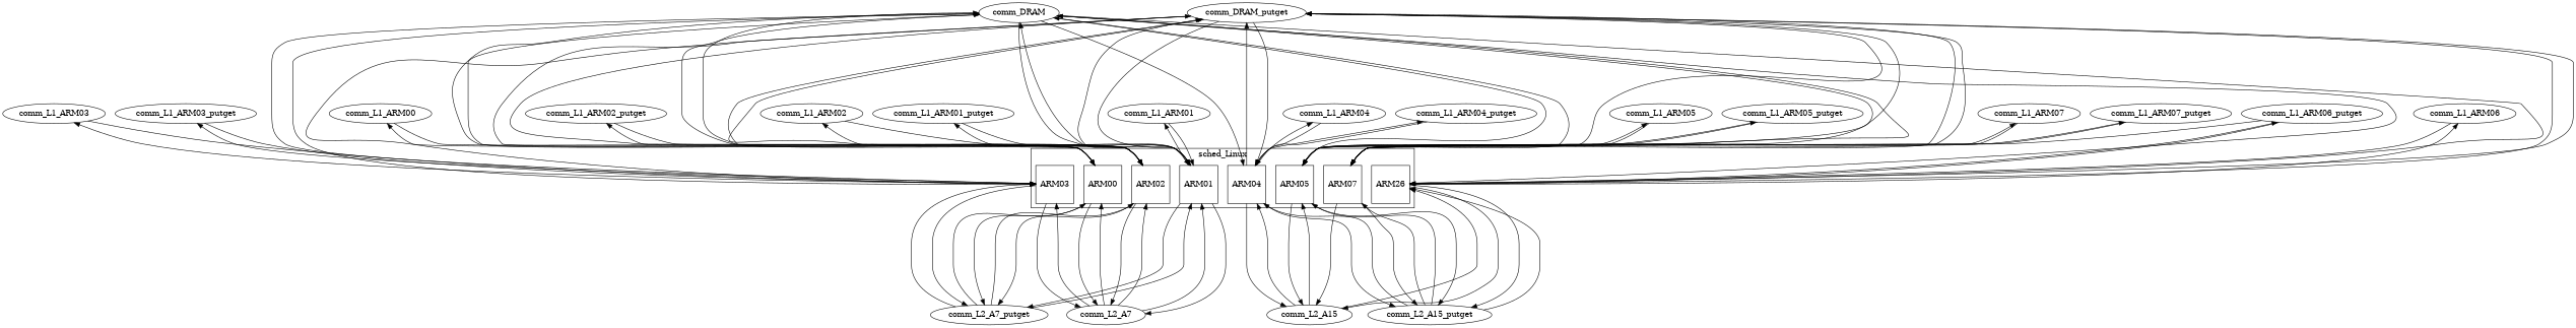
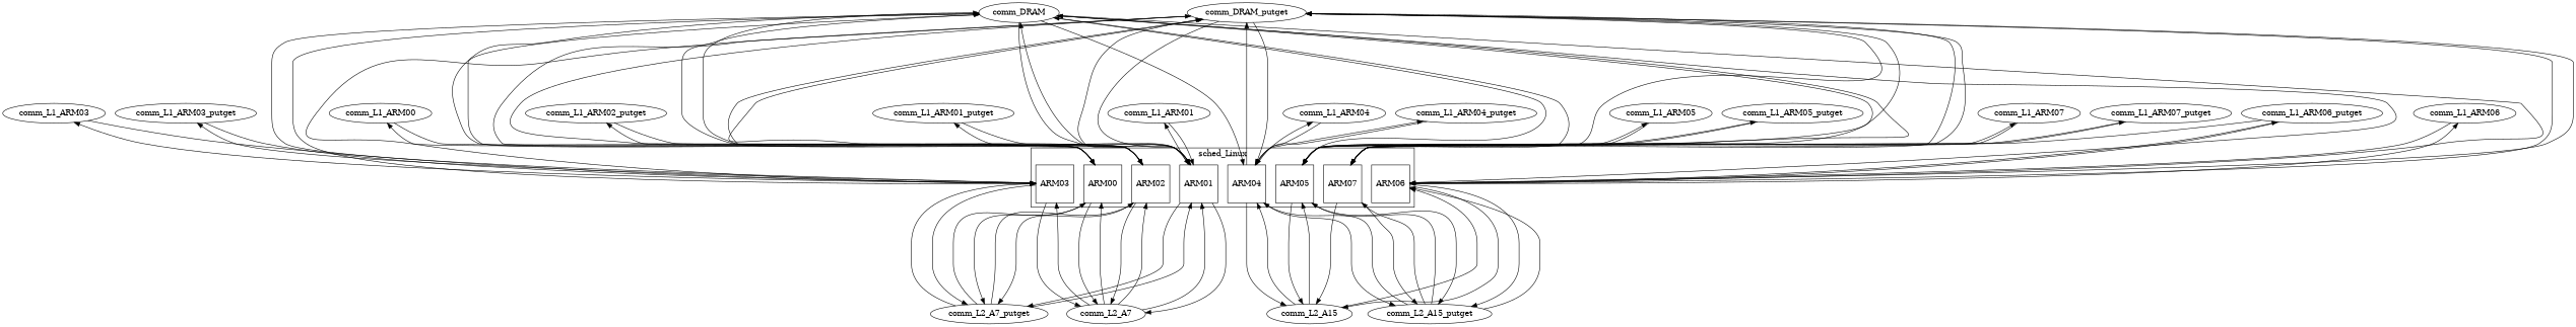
  strict digraph {
    edge [minlen=5.1588830833596715]
    n1 [label=ARM00 shape=square]
    n2 [label=ARM01 shape=square]
    n3 [label=ARM02 shape=square]
    n4 [label=ARM03 shape=square]
    n5 [label=ARM04 shape=square]
    n6 [label=ARM05 shape=square]
-   n7 [label=ARM26 shape=square]
+   n7 [label=ARM06 shape=square]
    n8 [label=ARM07 shape=square]
    n9 [label=comm_L1_ARM00]
    n10 [label=comm_L2_A7]
    n11 [label=comm_L2_A7_putget]
    n12 [label=comm_DRAM]
    n13 [label=comm_DRAM_putget]
    n14 [label=comm_L1_ARM01]
    n15 [label=comm_L1_ARM01_putget]
-   n16 [label=comm_L1_ARM02]
    n17 [label=comm_L1_ARM02_putget]
    n18 [label=comm_L1_ARM03]
    n19 [label=comm_L1_ARM03_putget]
    n20 [label=comm_L1_ARM04]
    n21 [label=comm_L1_ARM04_putget]
    n22 [label=comm_L2_A15]
    n23 [label=comm_L2_A15_putget]
    n24 [label=comm_L1_ARM05]
    n25 [label=comm_L1_ARM05_putget]
    n26 [label=comm_L1_ARM06]
    n27 [label=comm_L1_ARM06_putget]
    n28 [label=comm_L1_ARM07]
    n29 [label=comm_L1_ARM07_putget]
    subgraph cluster_1 {
      label=sched_Linux
      n1
      n2
      n3
      n4
      n5
      n6
      n7
      n8
    }
    n1 -> n9 [minlen=2.386294361119891]
    n1 -> n10
    n1 -> n11
    n1 -> n12 [minlen=6.545177444479562]
    n1 -> n13 [minlen=6.545177444479562]
    n2 -> n10
    n2 -> n11
    n2 -> n12 [minlen=6.545177444479562]
    n2 -> n13 [minlen=6.545177444479562]
    n2 -> n14 [minlen=2.386294361119891]
    n2 -> n15 [minlen=2.386294361119891]
    n3 -> n10
    n3 -> n11
    n3 -> n12 [minlen=6.545177444479562]
    n3 -> n13 [minlen=6.545177444479562]
-   n3 -> n16 [minlen=2.386294361119891]
    n3 -> n17 [minlen=2.386294361119891]
    n4 -> n10
    n4 -> n11
    n4 -> n12 [minlen=6.545177444479562]
    n4 -> n18 [minlen=2.386294361119891]
    n4 -> n19 [minlen=2.386294361119891]
    n5 -> n13 [minlen=6.545177444479562]
    n5 -> n20 [minlen=2.386294361119891]
    n5 -> n21 [minlen=2.386294361119891]
    n5 -> n22
    n5 -> n23
    n6 -> n12 [minlen=6.545177444479562]
    n6 -> n13 [minlen=6.545177444479562]
    n6 -> n22
    n6 -> n23
    n6 -> n24 [minlen=2.386294361119891]
    n6 -> n25 [minlen=2.386294361119891]
    n7 -> n12 [minlen=6.545177444479562]
    n7 -> n13 [minlen=6.545177444479562]
    n7 -> n22
    n7 -> n23
    n7 -> n26 [minlen=2.386294361119891]
    n7 -> n27 [minlen=2.386294361119891]
    n8 -> n12 [minlen=6.545177444479562]
    n8 -> n13 [minlen=6.545177444479562]
    n8 -> n22
    n8 -> n23
    n8 -> n28 [minlen=2.386294361119891]
    n8 -> n29 [minlen=2.386294361119891]
    n9 -> n1 [minlen=2.386294361119891]
    n10 -> n1
    n10 -> n2
    n10 -> n3
    n10 -> n4
    n11 -> n1
    n11 -> n2
    n11 -> n3
    n11 -> n4
    n12 -> n1 [minlen=6.545177444479562]
    n12 -> n2 [minlen=6.545177444479562]
    n12 -> n3 [minlen=6.545177444479562]
    n12 -> n4 [minlen=6.545177444479562]
    n12 -> n5 [minlen=6.545177444479562]
    n12 -> n6 [minlen=6.545177444479562]
    n12 -> n7 [minlen=6.545177444479562]
    n12 -> n8 [minlen=6.545177444479562]
    n13 -> n1 [minlen=6.545177444479562]
    n13 -> n2 [minlen=6.545177444479562]
    n13 -> n3 [minlen=6.545177444479562]
    n13 -> n4 [minlen=6.545177444479562]
    n13 -> n5 [minlen=6.545177444479562]
    n13 -> n6 [minlen=6.545177444479562]
    n13 -> n7 [minlen=6.545177444479562]
    n13 -> n8 [minlen=6.545177444479562]
    n14 -> n2 [minlen=2.386294361119891]
    n15 -> n2 [minlen=2.386294361119891]
-   n16 -> n3 [minlen=2.386294361119891]
    n17 -> n3 [minlen=2.386294361119891]
    n18 -> n4 [minlen=2.386294361119891]
    n19 -> n4 [minlen=2.386294361119891]
    n20 -> n5 [minlen=2.386294361119891]
    n21 -> n5 [minlen=2.386294361119891]
    n22 -> n5
    n22 -> n6
    n22 -> n7
    n23 -> n5
    n23 -> n6
    n23 -> n7
    n23 -> n8
    n24 -> n6 [minlen=2.386294361119891]
    n25 -> n6 [minlen=2.386294361119891]
    n26 -> n7 [minlen=2.386294361119891]
    n27 -> n7 [minlen=2.386294361119891]
    n27 -> n8
    n28 -> n8 [minlen=2.386294361119891]
    n29 -> n8 [minlen=2.386294361119891]
  }
